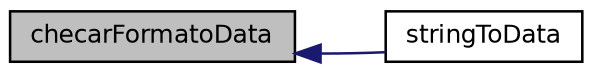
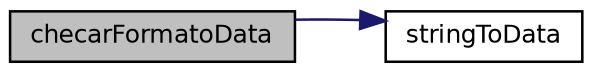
  digraph {
    rankdir=LR
    fontname="DejaVu Sans"
    node [color=black fontname="DejaVu Sans" fontsize=10 shape=record style=filled]
    n1 [fillcolor=grey75 fontcolor=black height=0.2 label=checarFormatoData width=0.4]
    n2 [fillcolor=white height=0.2 label=stringToData width=0.4]
-   n1 -> n2 [color=midnightblue dir=back fontname="DejaVu Sans" fontsize=10 labelfontname=Helvetica labelfontsize=10 style=solid]
+   n2 -> n1 [color=midnightblue dir=back fontname="DejaVu Sans" fontsize=10 labelfontname=Helvetica labelfontsize=10 style=solid]
  }
